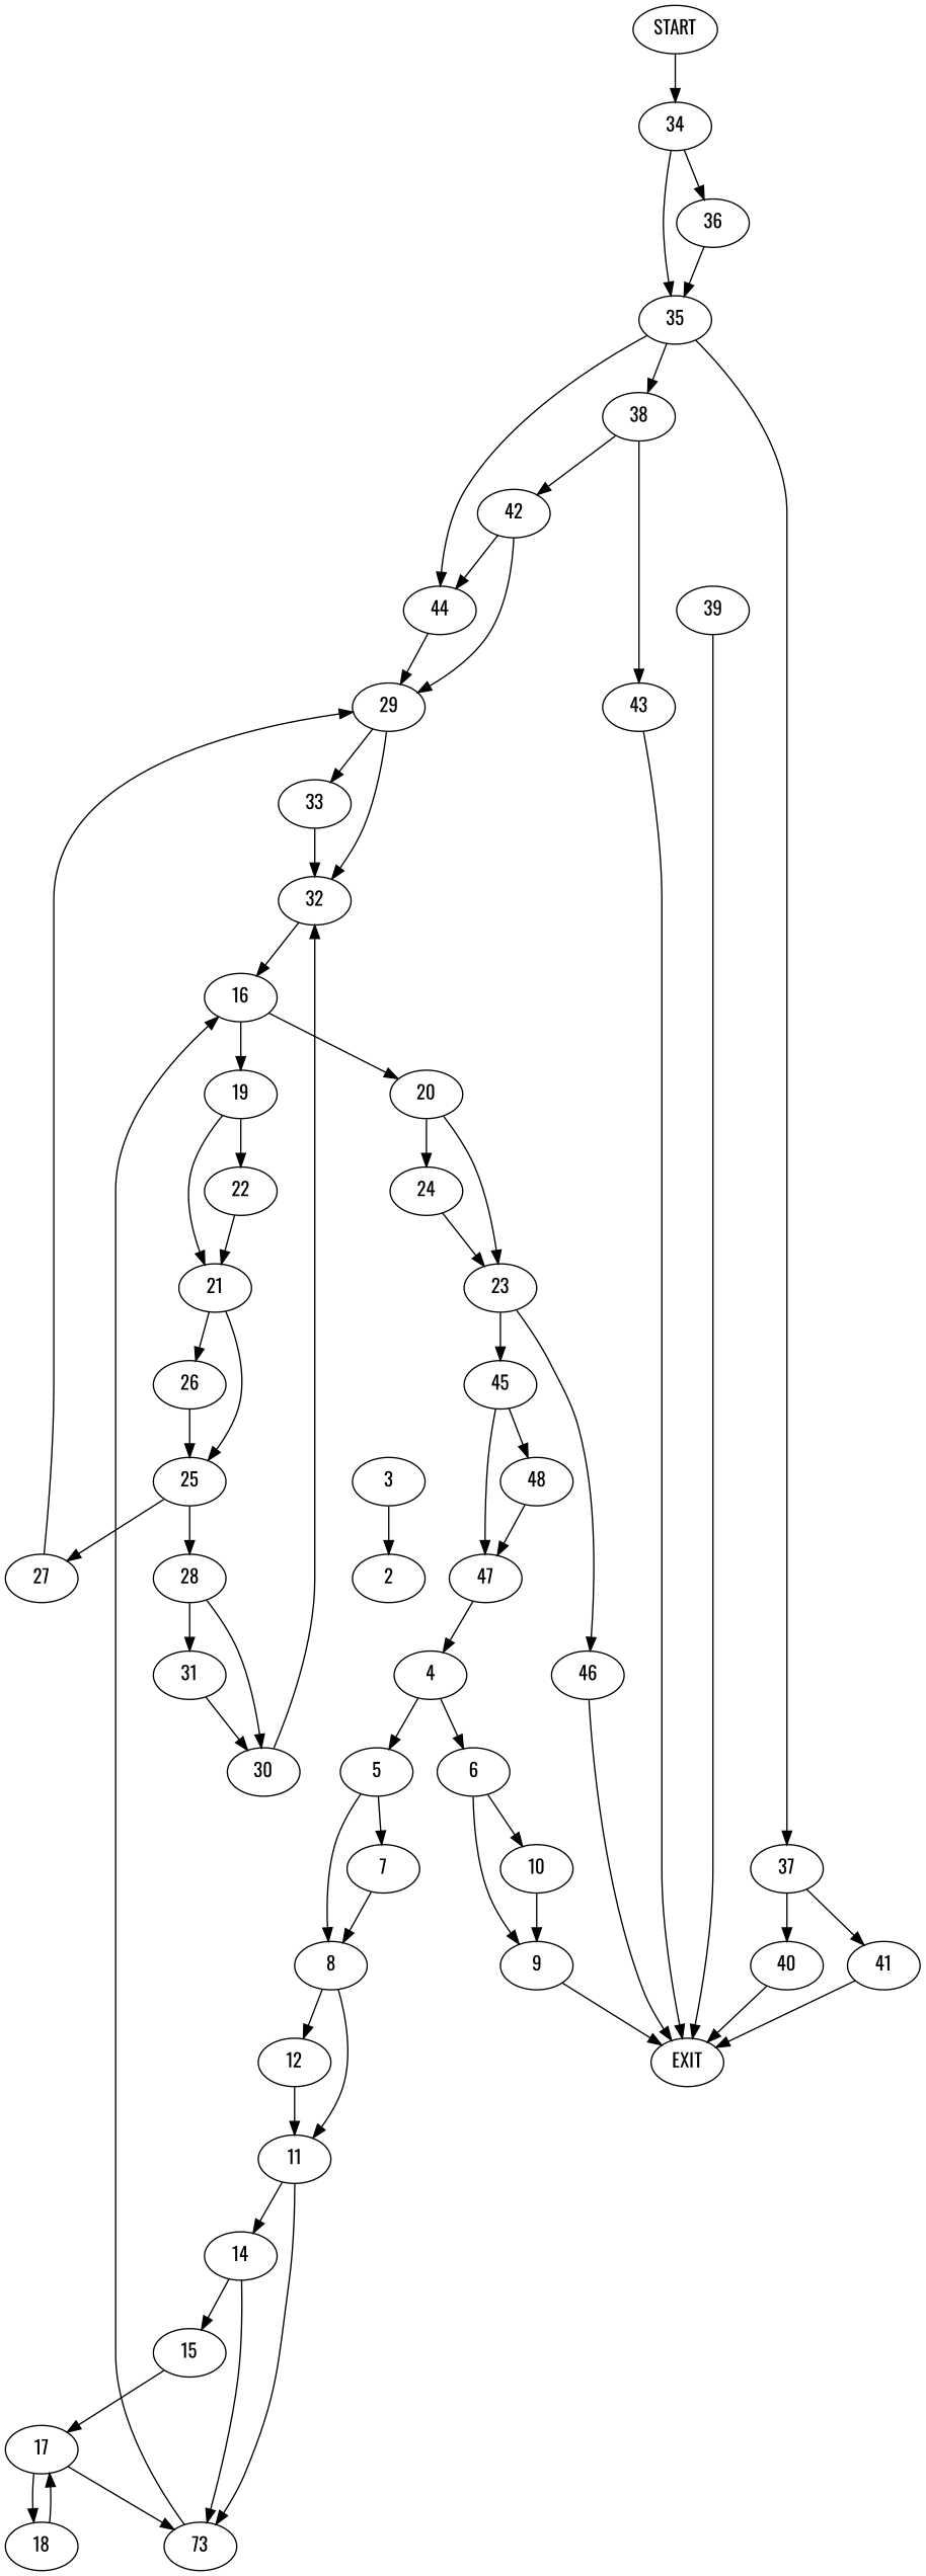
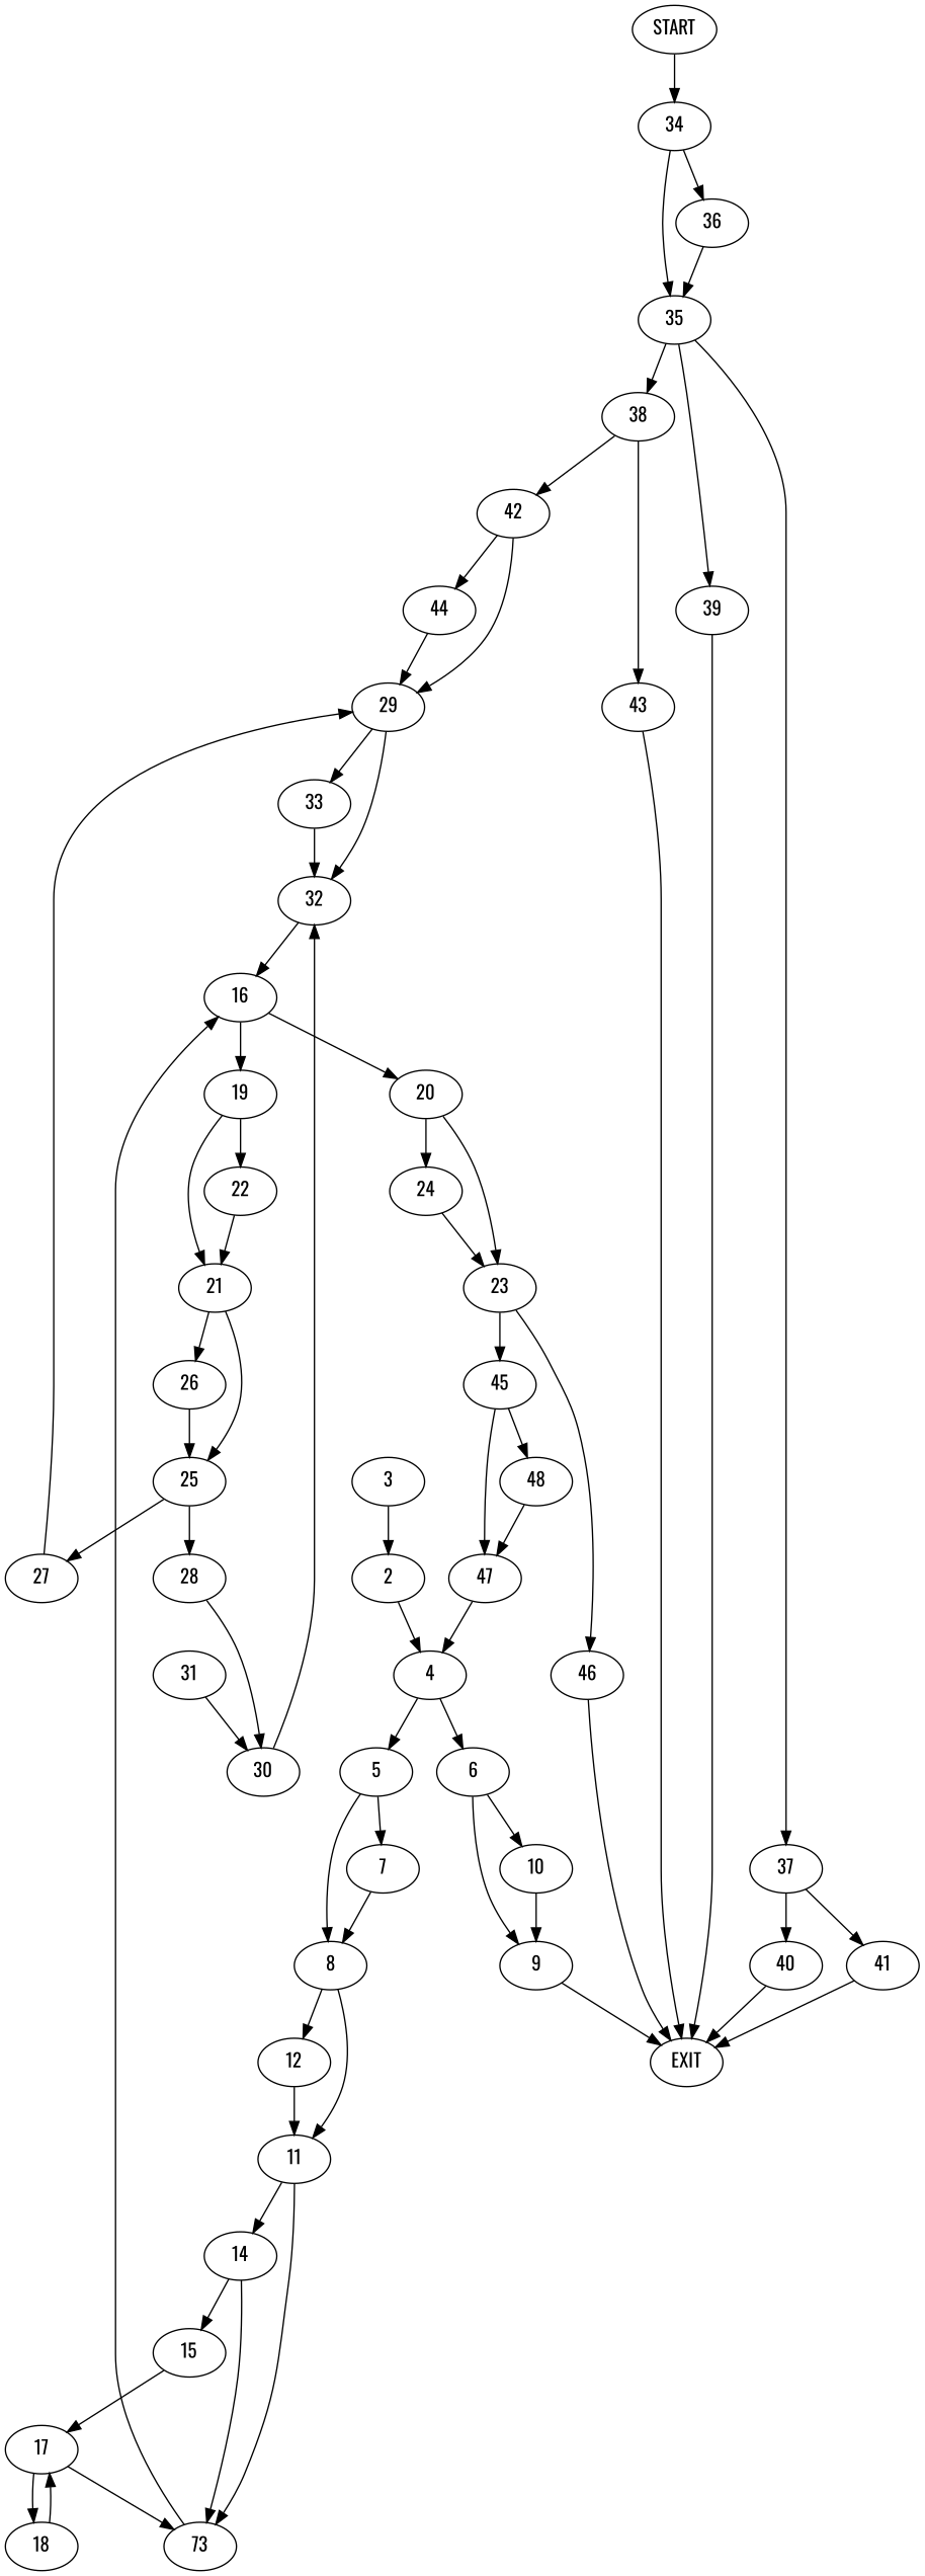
  digraph {
    fontname=Oswald
    node [fontname=Oswald]
    edge [fontname=Oswald]
    n1 [label=START]
    34
    35
    36
    n5 [label=EXIT]
    2
    4
    3
    5
    6
    7
    8
    9
    10
    11
    12
    n17 [label=73]
    14
    16
    15
    19
    20
    17
    18
    21
    22
    23
    24
    25
    26
    45
    46
    27
    28
    47
    48
    29
    30
    31
    32
    33
    38
    39
    37
    42
    43
    40
    41
    44
    n1 -> 34
    34 -> 35
    34 -> 36
    35 -> 38
-   35 -> 44
+   35 -> 39
    35 -> 37
    36 -> 35
+   2 -> 4
    4 -> 5
    4 -> 6
    3 -> 2
    5 -> 7
    5 -> 8
    6 -> 9
    6 -> 10
    7 -> 8
    8 -> 11
    8 -> 12
    9 -> n5
    10 -> 9
    11 -> n17
    11 -> 14
    12 -> 11
    n17 -> 16
    14 -> n17
    14 -> 15
    16 -> 19
    16 -> 20
    15 -> 17
    19 -> 21
    19 -> 22
    20 -> 23
    20 -> 24
    17 -> n17
    17 -> 18
    18 -> 17
    21 -> 25
    21 -> 26
    22 -> 21
    23 -> 45
    23 -> 46
    24 -> 23
    25 -> 27
    25 -> 28
    26 -> 25
    45 -> 47
    45 -> 48
    46 -> n5
    27 -> 29
    28 -> 30
-   28 -> 31
    47 -> 4
    48 -> 47
    29 -> 32
    29 -> 33
    30 -> 32
    31 -> 30
    32 -> 16
    33 -> 32
    38 -> 42
    38 -> 43
    39 -> n5
    37 -> 40
    37 -> 41
    42 -> 29
    42 -> 44
    43 -> n5
    40 -> n5
    41 -> n5
    44 -> 29
  }
